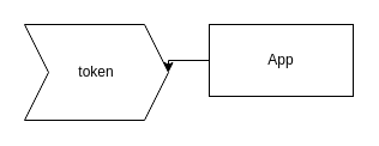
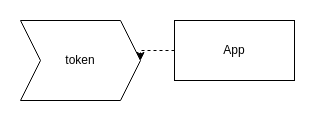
  <mxCell id="0" />
  <mxCell id="1" parent="0" />
- <mxCell id="2" style="edgeStyle=orthogonalEdgeStyle;rounded=0;orthogonalLoop=1;jettySize=auto;html=1;exitX=0;exitY=0.5;exitDx=0;exitDy=0;entryX=1;entryY=0.5;entryDx=0;entryDy=0;" edge="1" parent="1" source="3" target="4"><mxGeometry relative="1" as="geometry" /></mxCell>
+ <mxCell id="2" style="edgeStyle=orthogonalEdgeStyle;rounded=0;orthogonalLoop=1;jettySize=auto;html=1;exitX=0;exitY=0.5;exitDx=0;exitDy=0;entryX=1;entryY=0.5;entryDx=0;entryDy=0;dashed=1;" edge="1" parent="1" source="3" target="4"><mxGeometry relative="1" as="geometry" /></mxCell>
  <mxCell id="3" value="App" style="whiteSpace=wrap;html=1;" vertex="1" parent="1"><mxGeometry x="174" y="20" width="120" height="60" as="geometry" /></mxCell>
  <mxCell id="4" value="token" style="shape=step;perimeter=stepPerimeter;whiteSpace=wrap;html=1;fixedSize=1;" vertex="1" parent="1"><mxGeometry x="20" y="20" width="120" height="80" as="geometry" /></mxCell>
